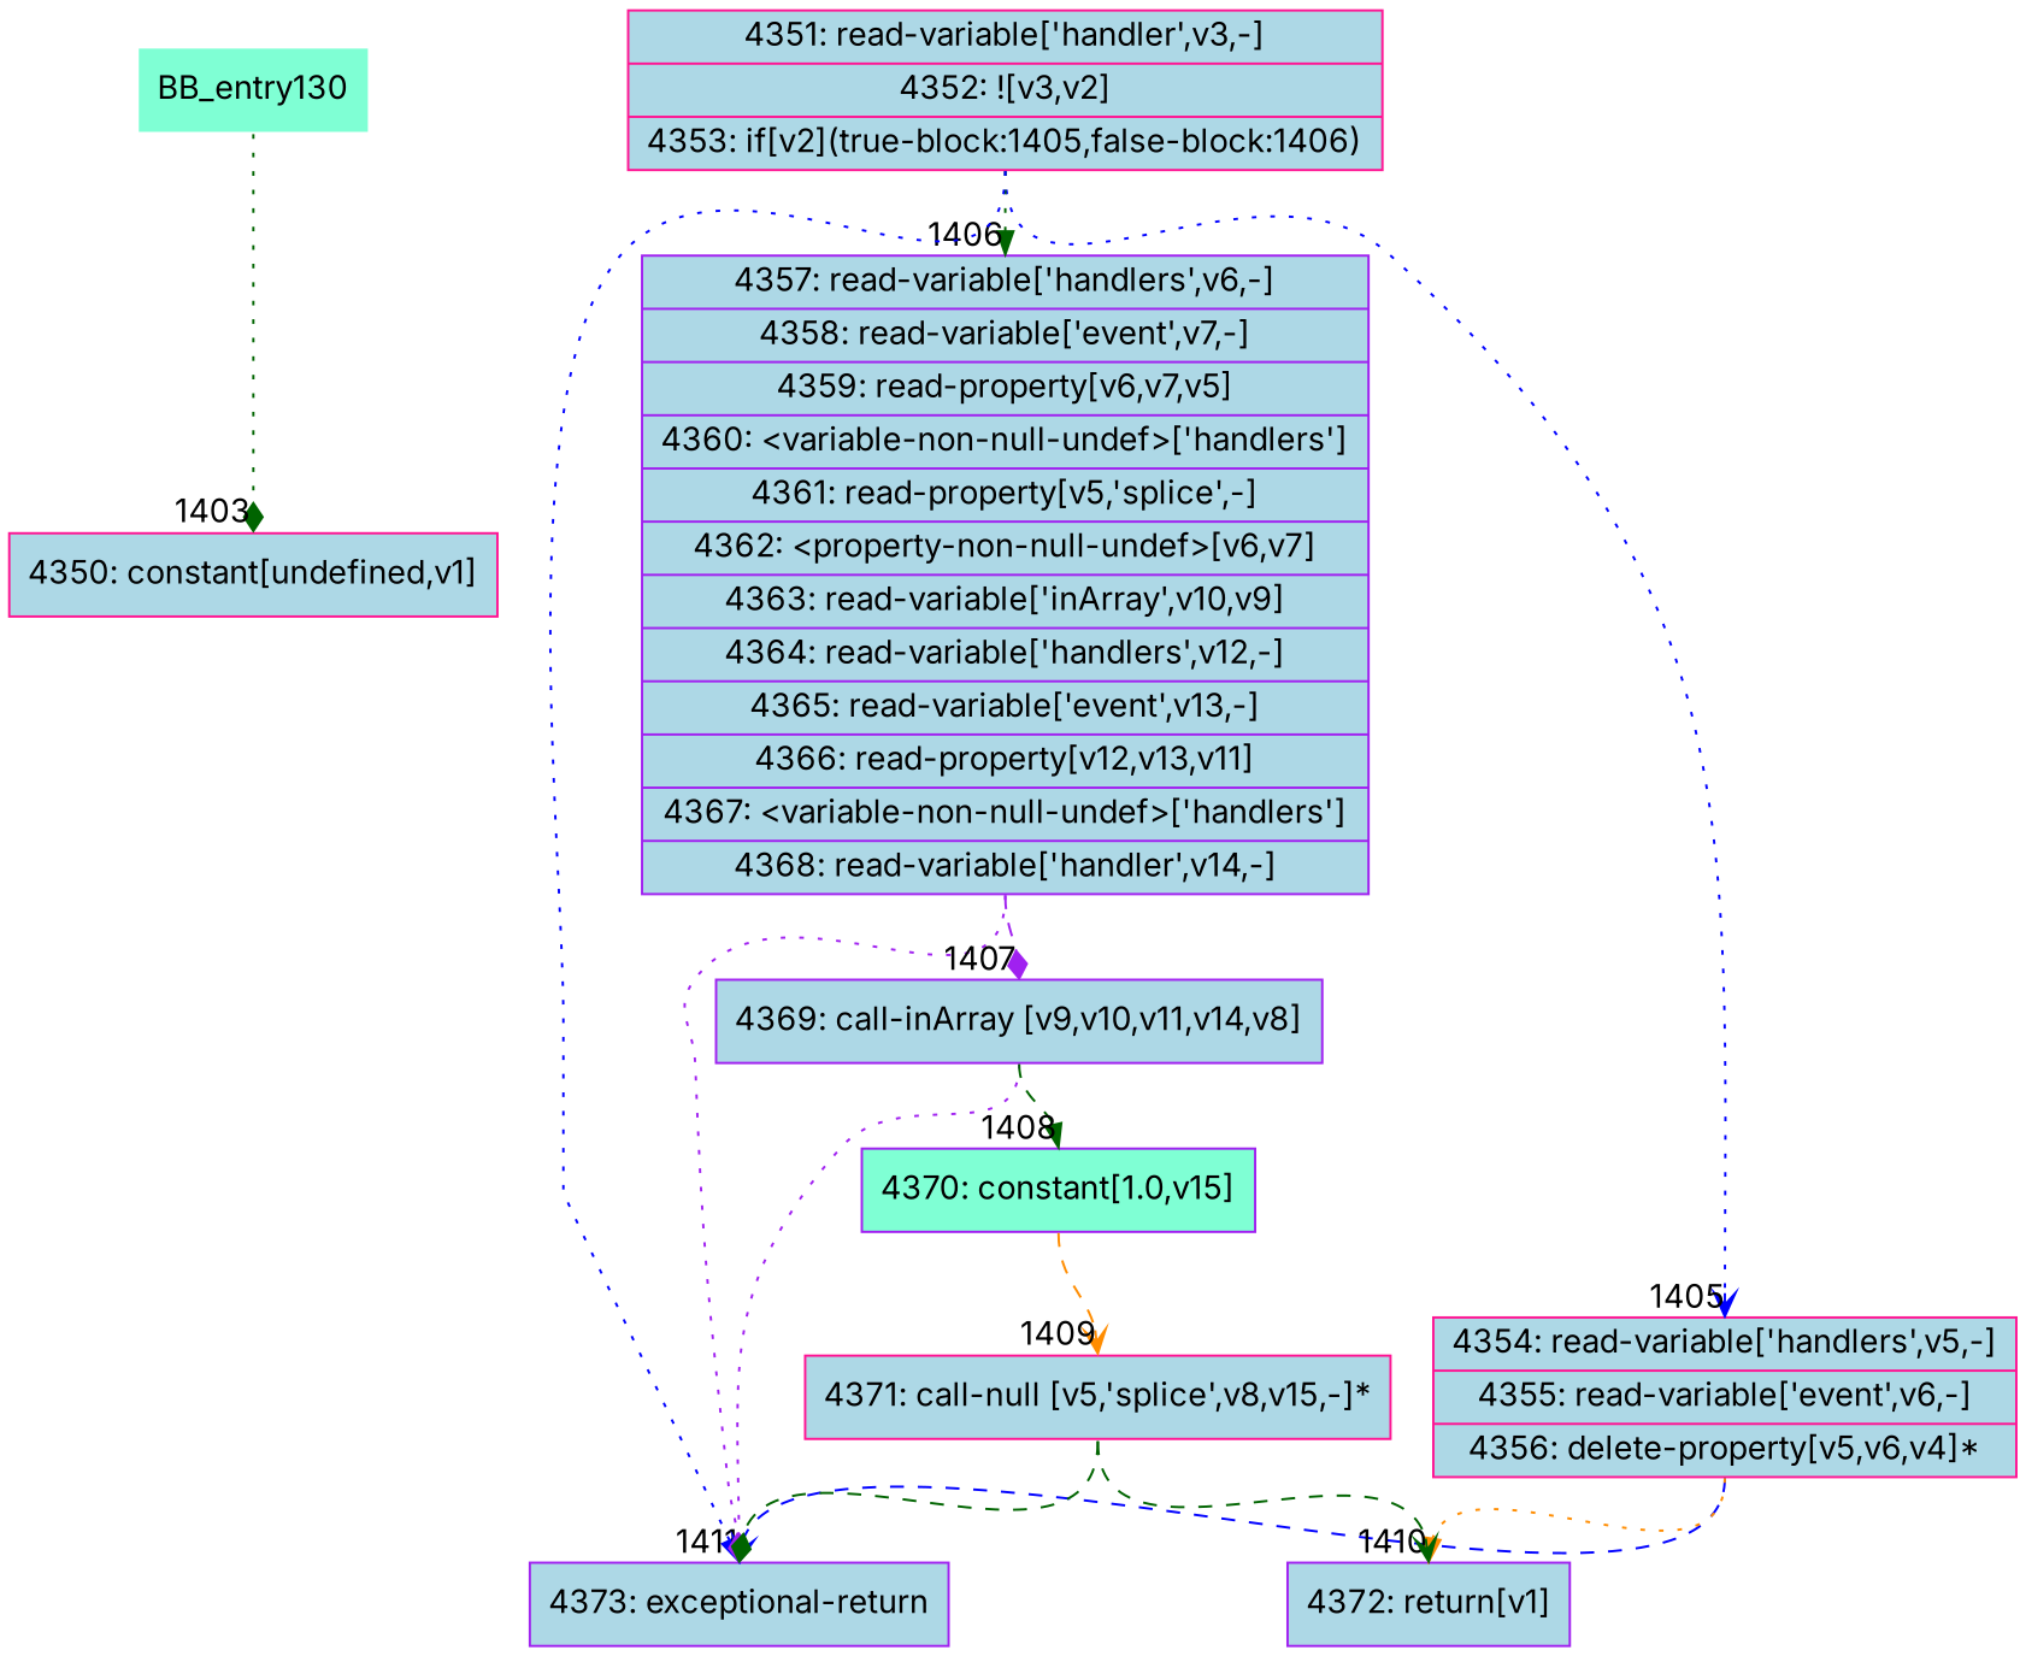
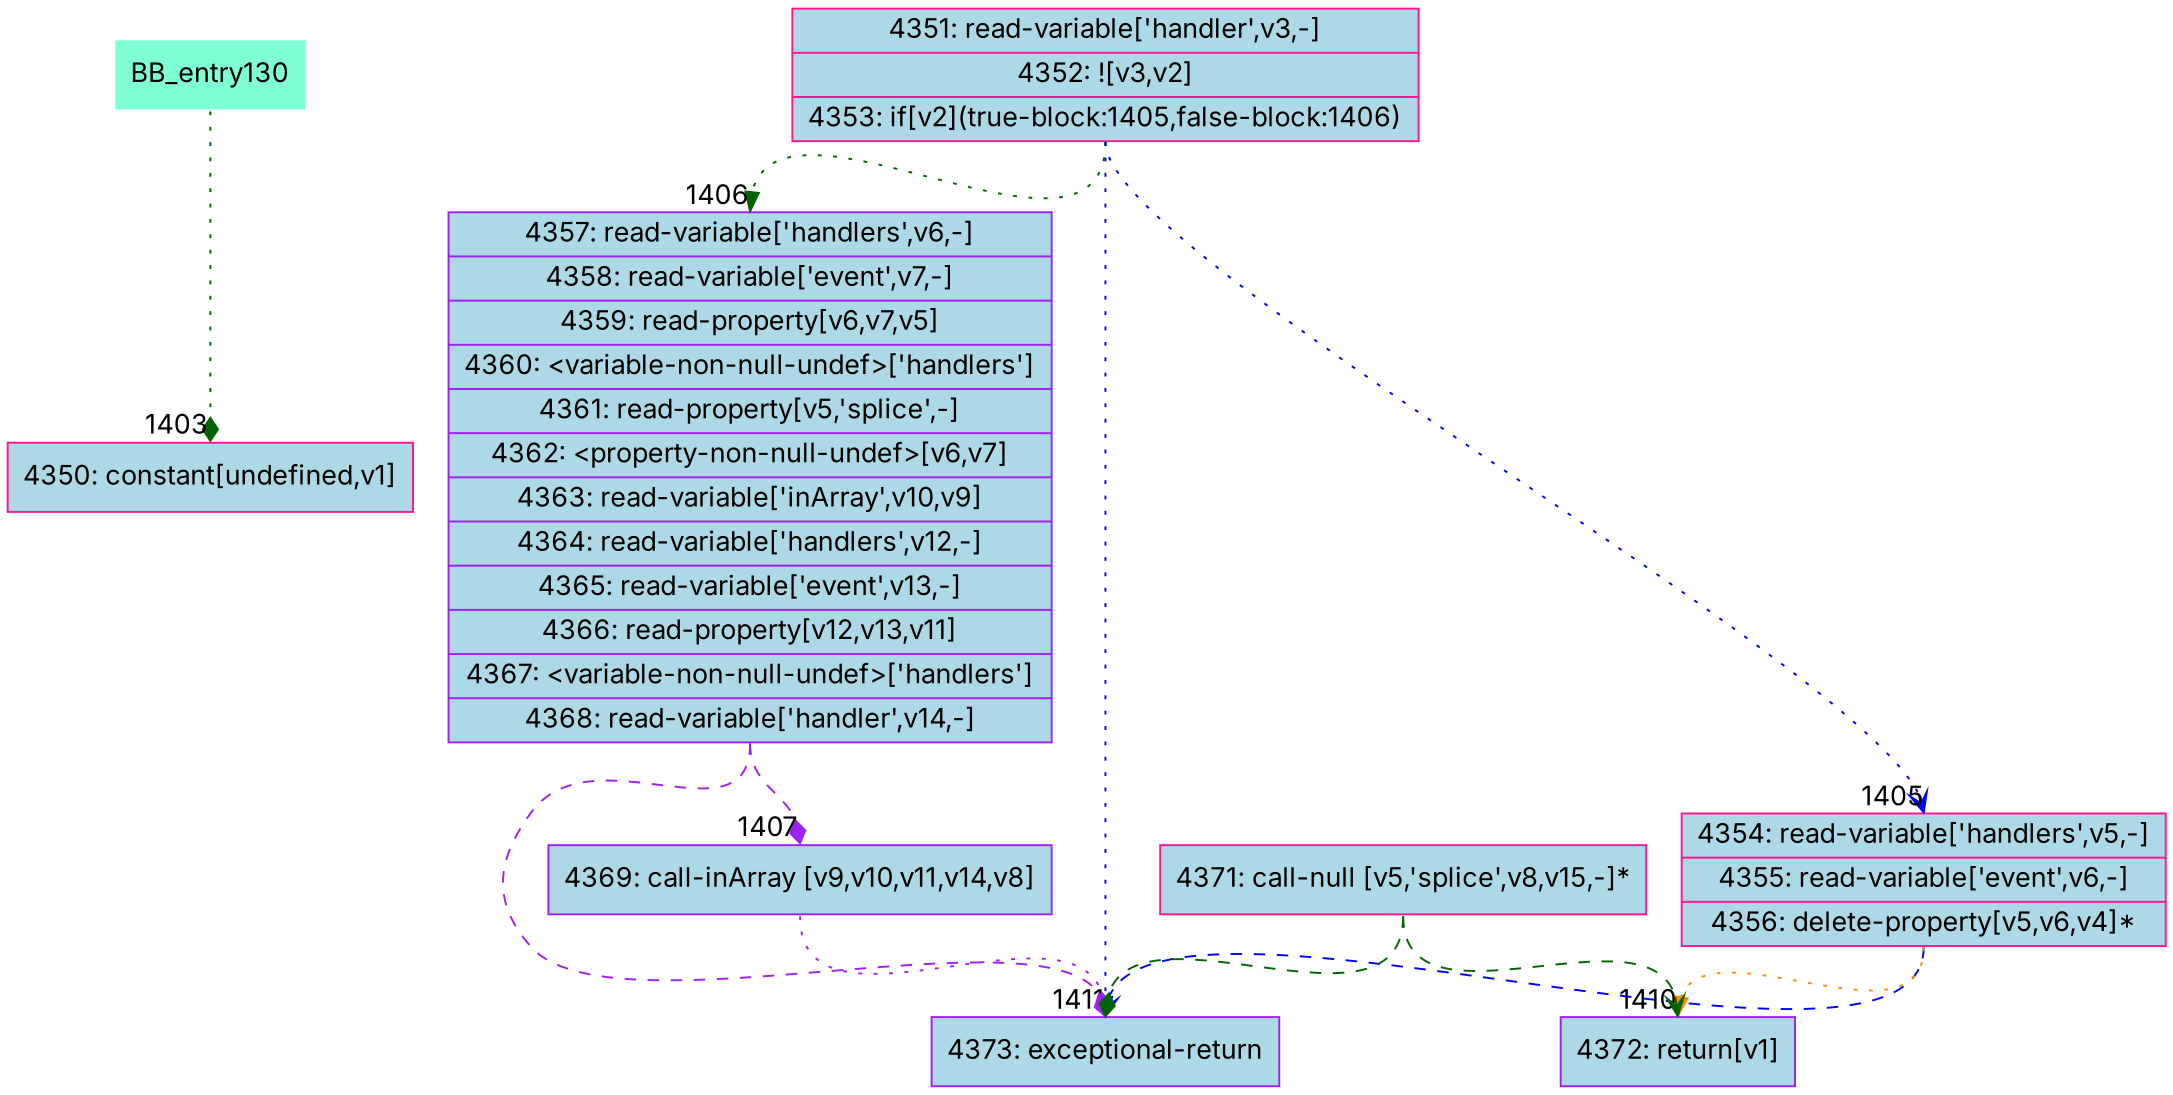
  digraph {
    fontname=Inter
    rankdir=TD
    node [color=deeppink fillcolor=lightblue fontname=Inter shape=record style=filled]
    edge [arrowhead=diamond color=darkgreen fontname=Inter headport=n style=dotted tailport=s]
    BB_entry130 [fillcolor=aquamarine shape=none]
    n2 [label="{4350: constant[undefined,v1]}"]
    n3 [label="{4351: read-variable['handler',v3,-]|4352: ![v3,v2]|4353: if[v2](true-block:1405,false-block:1406)}"]
    n4 [label="{4354: read-variable['handlers',v5,-]|4355: read-variable['event',v6,-]|4356: delete-property[v5,v6,v4]*}"]
    n5 [color=purple label="{4357: read-variable['handlers',v6,-]|4358: read-variable['event',v7,-]|4359: read-property[v6,v7,v5]|4360: \<variable-non-null-undef\>['handlers']|4361: read-property[v5,'splice',-]|4362: \<property-non-null-undef\>[v6,v7]|4363: read-variable['inArray',v10,v9]|4364: read-variable['handlers',v12,-]|4365: read-variable['event',v13,-]|4366: read-property[v12,v13,v11]|4367: \<variable-non-null-undef\>['handlers']|4368: read-variable['handler',v14,-]}"]
    n6 [color=purple label="{4373: exceptional-return}"]
    n7 [color=purple label="{4372: return[v1]}"]
    n8 [color=purple label="{4369: call-inArray [v9,v10,v11,v14,v8]}"]
-   n9 [color=purple fillcolor=aquamarine label="{4370: constant[1.0,v15]}"]
    n10 [label="{4371: call-null [v5,'splice',v8,v15,-]*}"]
    BB_entry130 -> n2 [headlabel="    1403"]
    n3 -> n4 [arrowhead=vee color=blue headlabel="      1405"]
    n3 -> n5 [arrowhead=normal headlabel="      1406"]
    n3 -> n6 [arrowhead=normal color=blue headlabel="      1411"]
    n4 -> n6 [arrowhead=vee color=blue style=dashed]
    n4 -> n7 [arrowhead=normal color=darkorange headlabel="      1410"]
-   n5 -> n6 [color=purple]
+   n5 -> n6 [color=purple style=dashed]
    n5 -> n8 [color=purple headlabel="      1407" style=dashed]
    n8 -> n6 [color=purple]
-   n8 -> n9 [arrowhead=normal headlabel="      1408" style=dashed]
-   n9 -> n10 [arrowhead=vee color=darkorange headlabel="      1409" style=dashed]
    n10 -> n6 [style=dashed]
    n10 -> n7 [arrowhead=vee style=dashed]
  }
